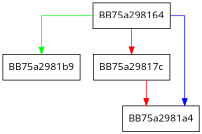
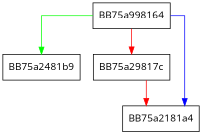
  digraph {
    fontname="Open Sans"
    splines=ortho
    node [fontname="Open Sans" shape=box]
    edge [color=red fontname="Open Sans"]
-   BB75a298164
-   BB75a2981b9
+   BB75a298164 [label=BB75a998164]
+   BB75a2981b9 [label=BB75a2481b9]
    n3 [label=BB75a29817c]
-   BB75a2981a4
+   BB75a2981a4 [label=BB75a2181a4]
    BB75a298164 -> BB75a2981b9 [color=green]
    BB75a298164 -> n3
    BB75a298164 -> BB75a2981a4 [color=blue]
    n3 -> BB75a2981a4
  }
